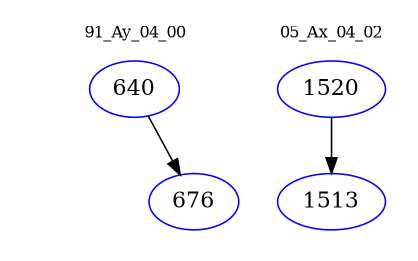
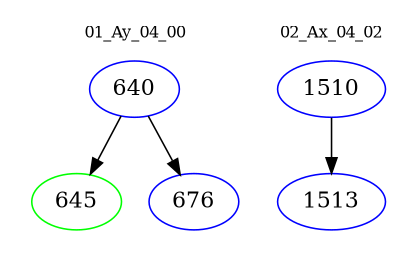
  digraph {
    fontname="DejaVu Serif"
    node [color=blue fontname="DejaVu Serif"]
    edge [color=black fontname="DejaVu Serif"]
    n1 [label=640]
+   n2 [color=green label=645]
    n3 [label=676]
-   n4 [label=1520]
+   n4 [label=1510]
    n5 [label=1513]
    subgraph cluster_1 {
      color=white
      fontsize=10
-     label="91_Ay_04_00"
+     label="01_Ay_04_00"
      n1
+     n2
      n3
    }
    subgraph cluster_2 {
      color=white
      fontsize=10
-     label="05_Ax_04_02"
+     label="02_Ax_04_02"
      n4
      n5
    }
+   n1 -> n2
    n1 -> n3
    n4 -> n5
  }
